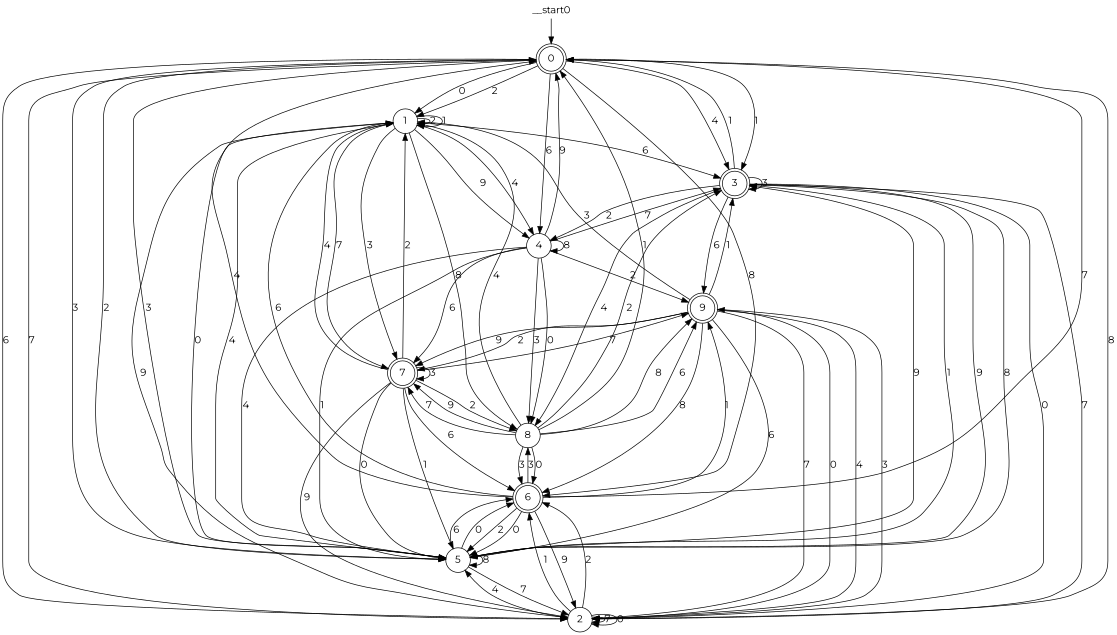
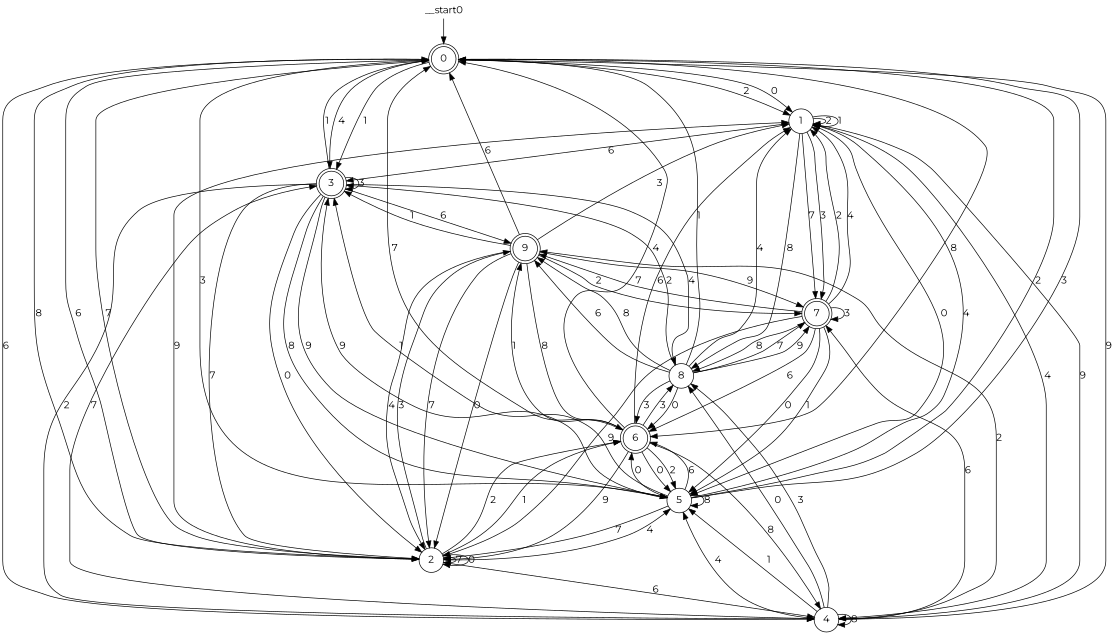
  digraph {
    fontname=Montserrat
    node [fontname=Montserrat shape=doublecircle]
    edge [fontname=Montserrat]
    n1 [label=0]
    n2 [label=1 shape=circle]
    n3 [label=2 shape=circle]
    n4 [label=3]
    n5 [label=4 shape=circle]
    n6 [label=5 shape=circle]
    n7 [label=6]
    n8 [label=7]
    n9 [label=8 shape=circle]
    n10 [label=9]
    __start0 [height=0 shape=none width=0]
    n1 -> n2 [label=2]
    n1 -> n2 [label=0]
    n1 -> n3 [label=6]
    n1 -> n3 [label=7]
    n1 -> n4 [label=4]
    n1 -> n4 [label=1]
    n1 -> n5 [label=6]
    n1 -> n6 [label=3]
    n1 -> n7 [label=8]
    n2 -> n2 [label=2]
    n2 -> n2 [label=1]
    n2 -> n4 [label=6]
    n2 -> n5 [label=4]
    n2 -> n5 [label=9]
    n2 -> n6 [label=0]
    n2 -> n8 [label=7]
    n2 -> n8 [label=3]
    n2 -> n9 [label=8]
    n3 -> n1 [label=8]
    n3 -> n2 [label=9]
    n3 -> n3 [label=7]
    n3 -> n3 [label=0]
+   n3 -> n5 [label=6]
    n3 -> n6 [label=4]
    n3 -> n7 [label=2]
    n3 -> n7 [label=1]
    n3 -> n10 [label=3]
    n4 -> n1 [label=1]
    n4 -> n3 [label=7]
    n4 -> n3 [label=0]
    n4 -> n4 [label=3]
    n4 -> n5 [label=2]
    n4 -> n6 [label=9]
    n4 -> n6 [label=8]
    n4 -> n9 [label=4]
    n4 -> n10 [label=6]
    n5 -> n1 [label=9]
    n5 -> n4 [label=7]
    n5 -> n5 [label=8]
    n5 -> n6 [label=4]
    n5 -> n6 [label=1]
    n5 -> n8 [label=6]
    n5 -> n9 [label=0]
    n5 -> n9 [label=3]
    n5 -> n10 [label=2]
    n6 -> n1 [label=2]
    n6 -> n1 [label=3]
    n6 -> n2 [label=4]
    n6 -> n3 [label=7]
    n6 -> n4 [label=9]
    n6 -> n4 [label=1]
    n6 -> n6 [label=8]
    n6 -> n7 [label=6]
    n6 -> n7 [label=0]
    n7 -> n1 [label=7]
    n7 -> n1 [label=4]
    n7 -> n2 [label=6]
    n7 -> n3 [label=9]
+   n7 -> n5 [label=8]
    n7 -> n6 [label=2]
    n7 -> n6 [label=0]
    n7 -> n9 [label=3]
    n7 -> n10 [label=1]
    n8 -> n2 [label=2]
    n8 -> n2 [label=4]
    n8 -> n3 [label=9]
    n8 -> n6 [label=0]
    n8 -> n6 [label=1]
    n8 -> n7 [label=6]
    n8 -> n8 [label=3]
-   n8 -> n9 [label=2]
+   n8 -> n9 [label=8]
    n8 -> n10 [label=7]
    n9 -> n1 [label=1]
    n9 -> n2 [label=4]
    n9 -> n4 [label=2]
    n9 -> n7 [label=0]
    n9 -> n7 [label=3]
    n9 -> n8 [label=7]
    n9 -> n8 [label=9]
    n9 -> n10 [label=6]
    n9 -> n10 [label=8]
    n10 -> n2 [label=3]
    n10 -> n3 [label=7]
    n10 -> n3 [label=4]
    n10 -> n3 [label=0]
    n10 -> n4 [label=1]
-   n10 -> n6 [label=6]
+   n10 -> n1 [label=6]
    n10 -> n7 [label=8]
    n10 -> n8 [label=2]
    n10 -> n8 [label=9]
    __start0 -> n1
  }
